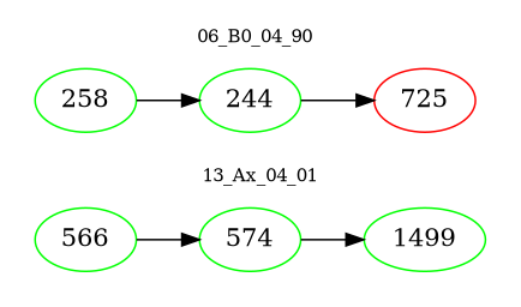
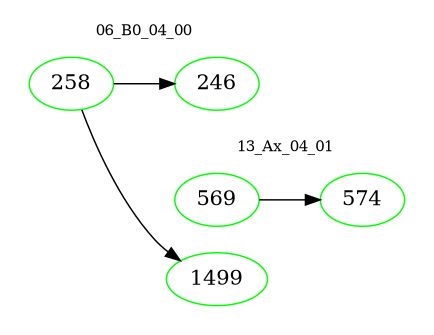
  digraph {
    rankdir=LR
    node [color=green]
    edge [color=black]
-   n1 [label=566]
+   n1 [label=569]
    n2 [label=574]
    n3 [label=1499]
    n4 [label=258]
-   n5 [label=244]
-   n6 [color=red label=725]
+   n5 [label=246]
    subgraph cluster_1 {
      color=white
      fontsize=10
      label="13_Ax_04_01"
      n1
      n2
      n3
    }
    subgraph cluster_2 {
      color=white
      fontsize=10
-     label="06_B0_04_90"
+     label="06_B0_04_00"
      n4
      n5
-     n6
    }
    n1 -> n2
-   n2 -> n3
+   n4 -> n3
    n4 -> n5
-   n5 -> n6
  }
